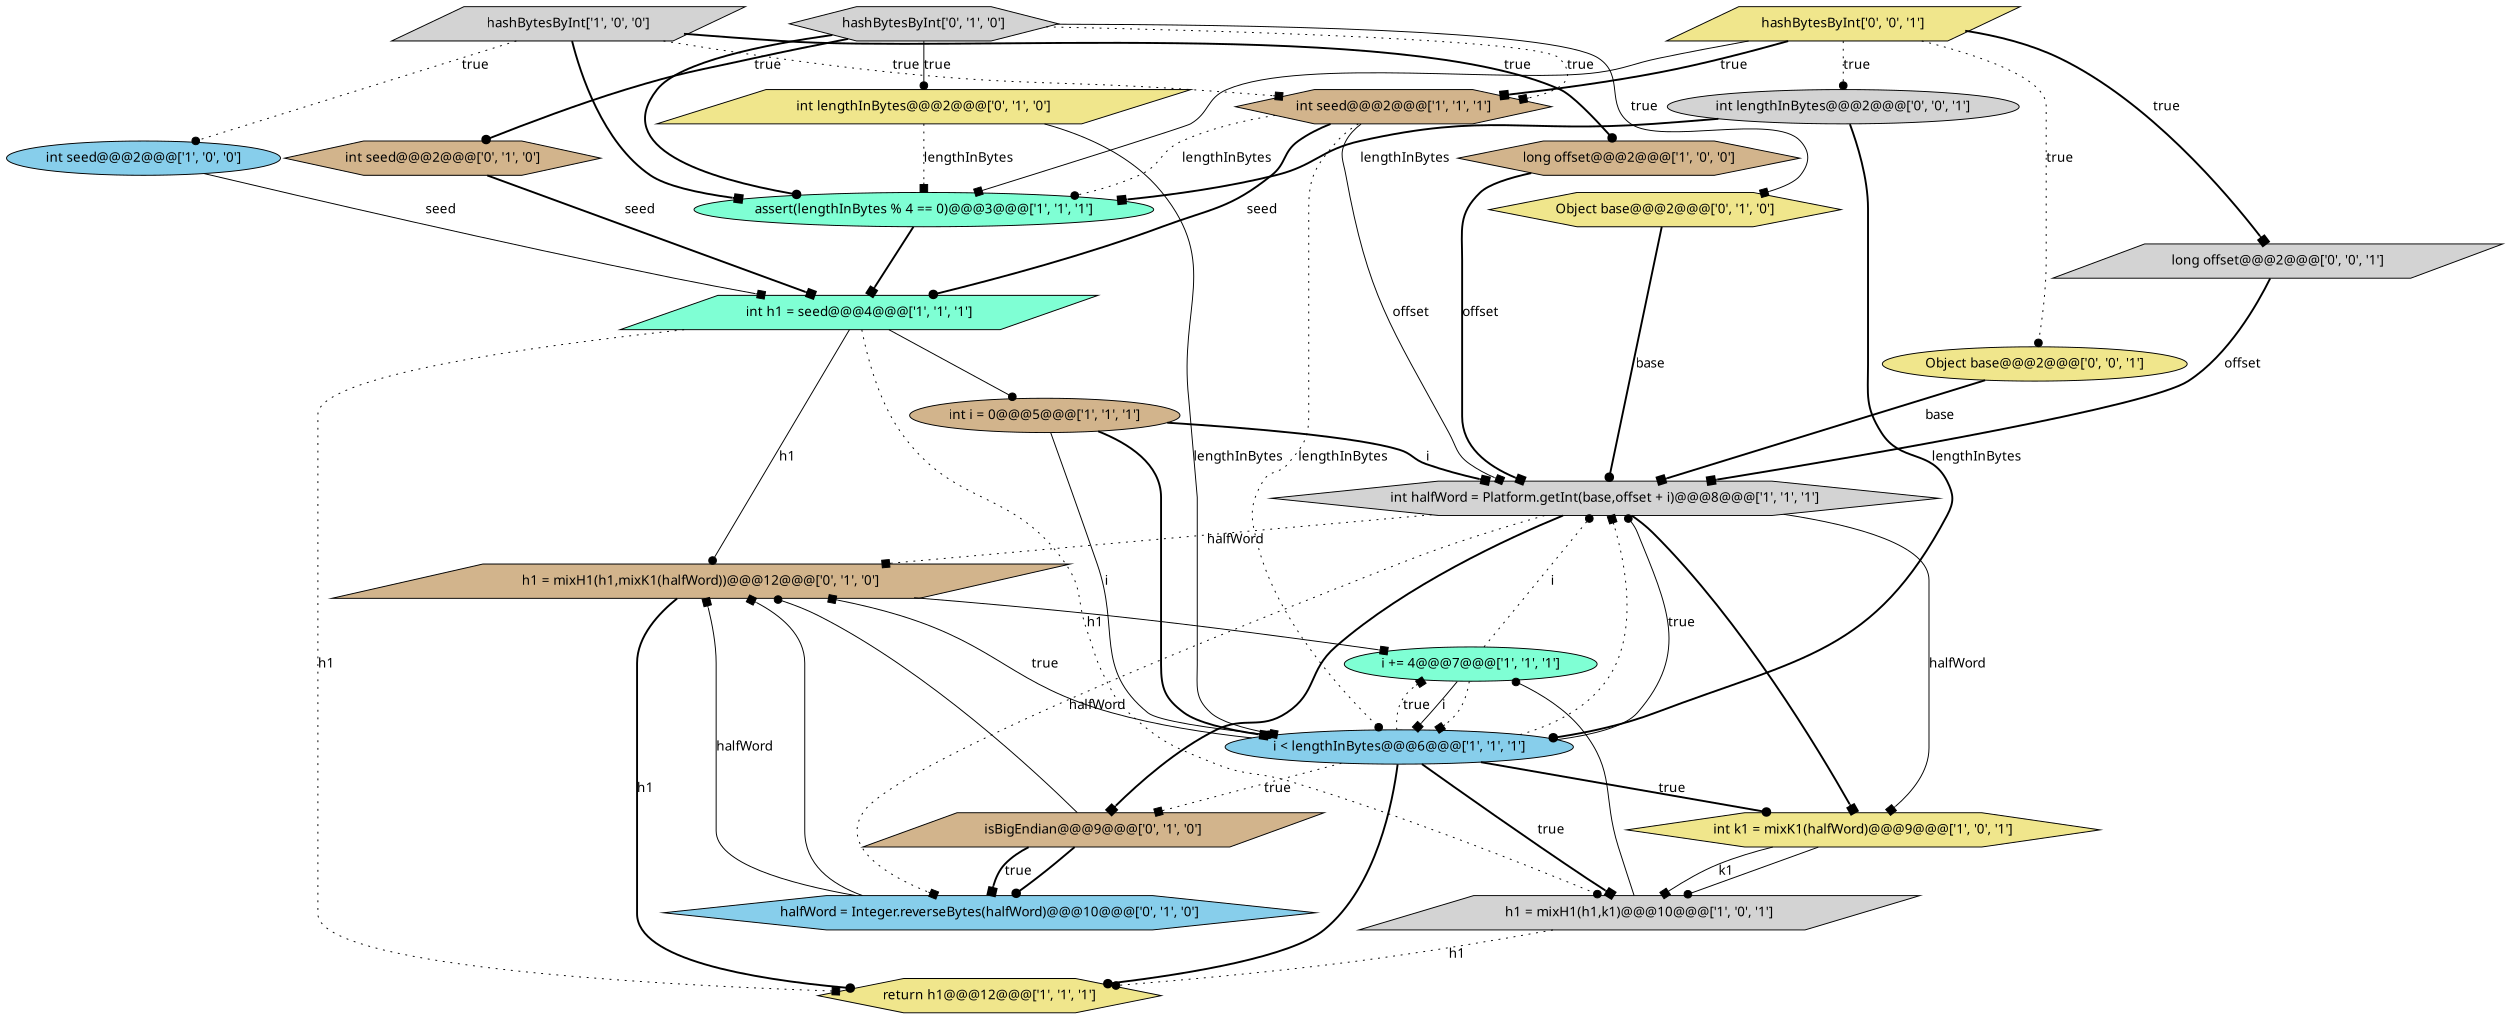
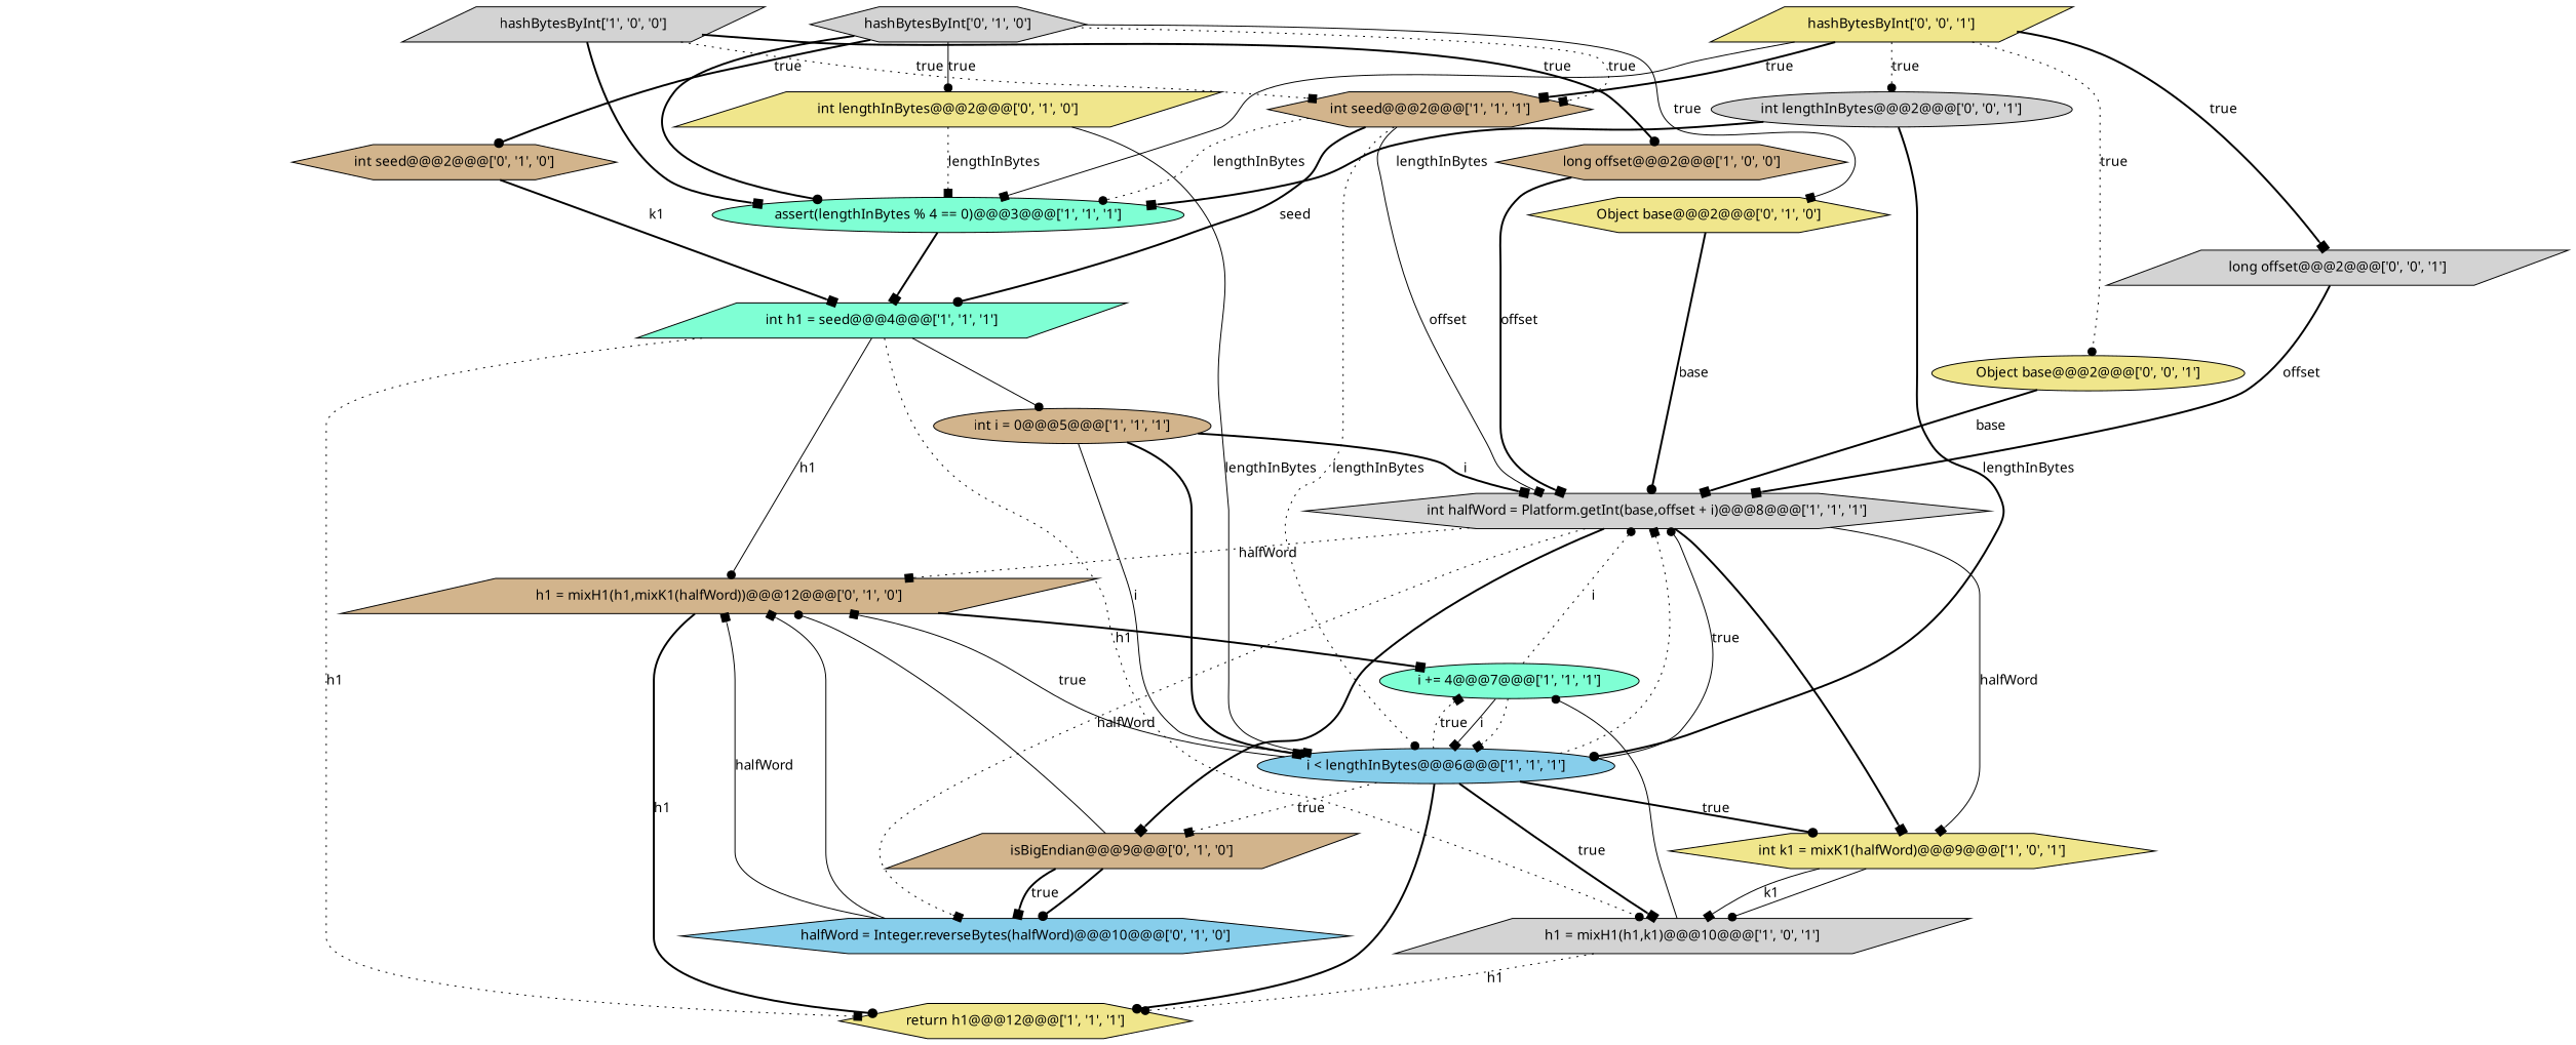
  digraph {
    fontname="Noto Sans"
    node [fillcolor=khaki fontname="Noto Sans" shape=hexagon style=filled]
    edge [arrowhead=box fontname="Noto Sans" style=bold]
-   n1 [fillcolor=skyblue label="int seed@@@2@@@['1', '0', '0']" shape=ellipse]
    n2 [fillcolor=aquamarine label="int h1 = seed@@@4@@@['1', '1', '1']" shape=parallelogram]
    n3 [label="return h1@@@12@@@['1', '1', '1']"]
    n4 [fillcolor=tan label="int i = 0@@@5@@@['1', '1', '1']" shape=ellipse]
    n5 [fillcolor=tan label="h1 = mixH1(h1,mixK1(halfWord))@@@12@@@['0', '1', '0']" shape=parallelogram]
    n6 [fillcolor=lightgrey label="h1 = mixH1(h1,k1)@@@10@@@['1', '0', '1']" shape=parallelogram]
    n7 [fillcolor=aquamarine label="assert(lengthInBytes % 4 == 0)@@@3@@@['1', '1', '1']" shape=ellipse]
    n8 [label="hashBytesByInt['0', '0', '1']" shape=parallelogram]
    n9 [fillcolor=lightgrey label="long offset@@@2@@@['0', '0', '1']" shape=parallelogram]
    n10 [fillcolor=tan label="int seed@@@2@@@['1', '1', '1']"]
    n11 [label="Object base@@@2@@@['0', '0', '1']" shape=ellipse]
    n12 [fillcolor=lightgrey label="int lengthInBytes@@@2@@@['0', '0', '1']" shape=ellipse]
    n13 [fillcolor=lightgrey label="int halfWord = Platform.getInt(base,offset + i)@@@8@@@['1', '1', '1']"]
    n14 [fillcolor=skyblue label="i < lengthInBytes@@@6@@@['1', '1', '1']" shape=ellipse]
    n15 [fillcolor=aquamarine label="i += 4@@@7@@@['1', '1', '1']" shape=ellipse]
    n16 [label="int k1 = mixK1(halfWord)@@@9@@@['1', '0', '1']"]
    n17 [fillcolor=tan label="isBigEndian@@@9@@@['0', '1', '0']" shape=parallelogram]
    n18 [fillcolor=skyblue label="halfWord = Integer.reverseBytes(halfWord)@@@10@@@['0', '1', '0']"]
    n19 [label="Object base@@@2@@@['0', '1', '0']"]
    n20 [fillcolor=tan label="int seed@@@2@@@['0', '1', '0']"]
    n21 [fillcolor=tan label="long offset@@@2@@@['1', '0', '0']"]
    n22 [fillcolor=lightgrey label="hashBytesByInt['1', '0', '0']" shape=parallelogram]
    n23 [fillcolor=lightgrey label="hashBytesByInt['0', '1', '0']"]
    n24 [label="int lengthInBytes@@@2@@@['0', '1', '0']" shape=parallelogram]
-   n1 -> n2 [label=seed style=solid]
    n2 -> n3 [label=h1 style=dotted]
    n2 -> n4 [arrowhead=dot style=solid]
    n2 -> n5 [arrowhead=dot label=h1 style=solid]
    n2 -> n6 [arrowhead=dot label=h1 style=dotted]
    n4 -> n13 [label=i]
    n4 -> n14 [arrowhead=dot label=i style=solid]
    n4 -> n14
    n5 -> n3 [arrowhead=dot label=h1]
-   n5 -> n15 [style=solid]
+   n5 -> n15
    n6 -> n3 [arrowhead=dot label=h1 style=dotted]
    n6 -> n15 [arrowhead=dot style=solid]
    n7 -> n2
    n8 -> n7 [style=solid]
    n8 -> n9 [label=true]
    n8 -> n10 [label=true]
    n8 -> n11 [arrowhead=dot label=true style=dotted]
    n8 -> n12 [arrowhead=dot label=true style=dotted]
    n9 -> n13 [label=offset]
    n10 -> n2 [arrowhead=dot label=seed]
    n10 -> n7 [arrowhead=dot label=lengthInBytes style=dotted]
    n10 -> n13 [label=offset style=solid]
    n10 -> n14 [arrowhead=dot label=lengthInBytes style=dotted]
    n11 -> n13 [label=base]
    n12 -> n7 [label=lengthInBytes]
    n12 -> n14 [arrowhead=dot label=lengthInBytes]
    n13 -> n5 [label=halfWord style=dotted]
    n13 -> n16
    n13 -> n16 [label=halfWord style=solid]
    n13 -> n17
    n13 -> n18 [label=halfWord style=dotted]
    n14 -> n3 [arrowhead=dot]
    n14 -> n5 [label=true style=solid]
    n14 -> n6 [label=true]
    n14 -> n13 [arrowhead=dot label=true style=solid]
    n14 -> n13 [style=dotted]
    n14 -> n15 [label=true style=dotted]
    n14 -> n16 [arrowhead=dot label=true]
    n14 -> n17 [label=true style=dotted]
    n15 -> n13 [arrowhead=dot label=i style=dotted]
    n15 -> n14 [style=dotted]
    n15 -> n14 [label=i style=solid]
    n16 -> n6 [arrowhead=dot style=solid]
    n16 -> n6 [label=k1 style=solid]
    n17 -> n5 [arrowhead=dot style=solid]
    n17 -> n18 [arrowhead=dot]
    n17 -> n18 [label=true]
    n18 -> n5 [style=solid]
    n18 -> n5 [label=halfWord style=solid]
    n19 -> n13 [arrowhead=dot label=base]
-   n20 -> n2 [label=seed]
+   n20 -> n2 [label=k1]
    n21 -> n13 [label=offset]
-   n22 -> n1 [arrowhead=dot label=true style=dotted]
    n22 -> n7
    n22 -> n10 [label=true style=dotted]
    n22 -> n21 [arrowhead=dot label=true]
    n23 -> n7 [arrowhead=dot]
    n23 -> n10 [label=true style=dotted]
    n23 -> n19 [label=true style=solid]
    n23 -> n20 [arrowhead=dot label=true]
    n23 -> n24 [arrowhead=dot label=true style=solid]
    n24 -> n7 [label=lengthInBytes style=dotted]
    n24 -> n14 [label=lengthInBytes style=solid]
  }
